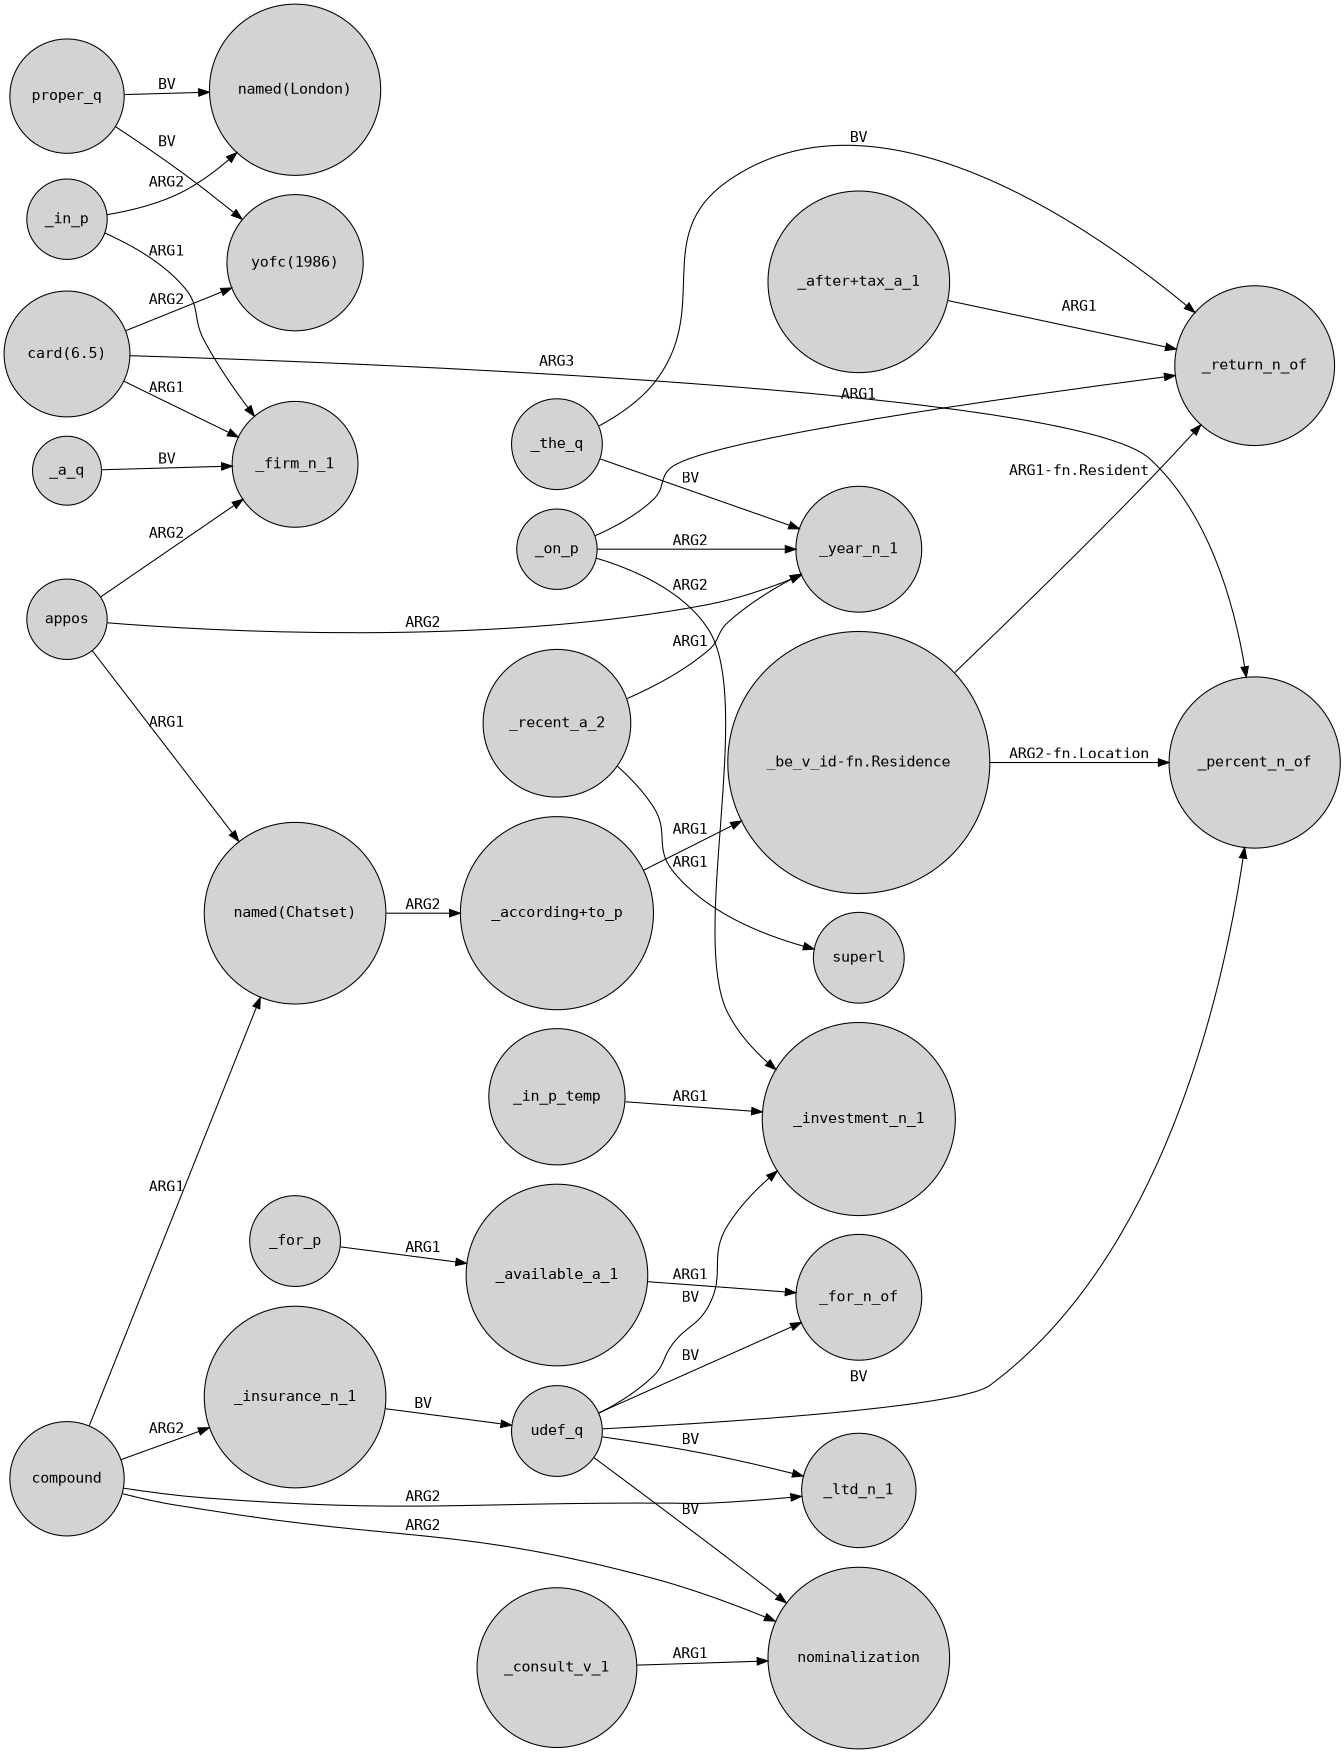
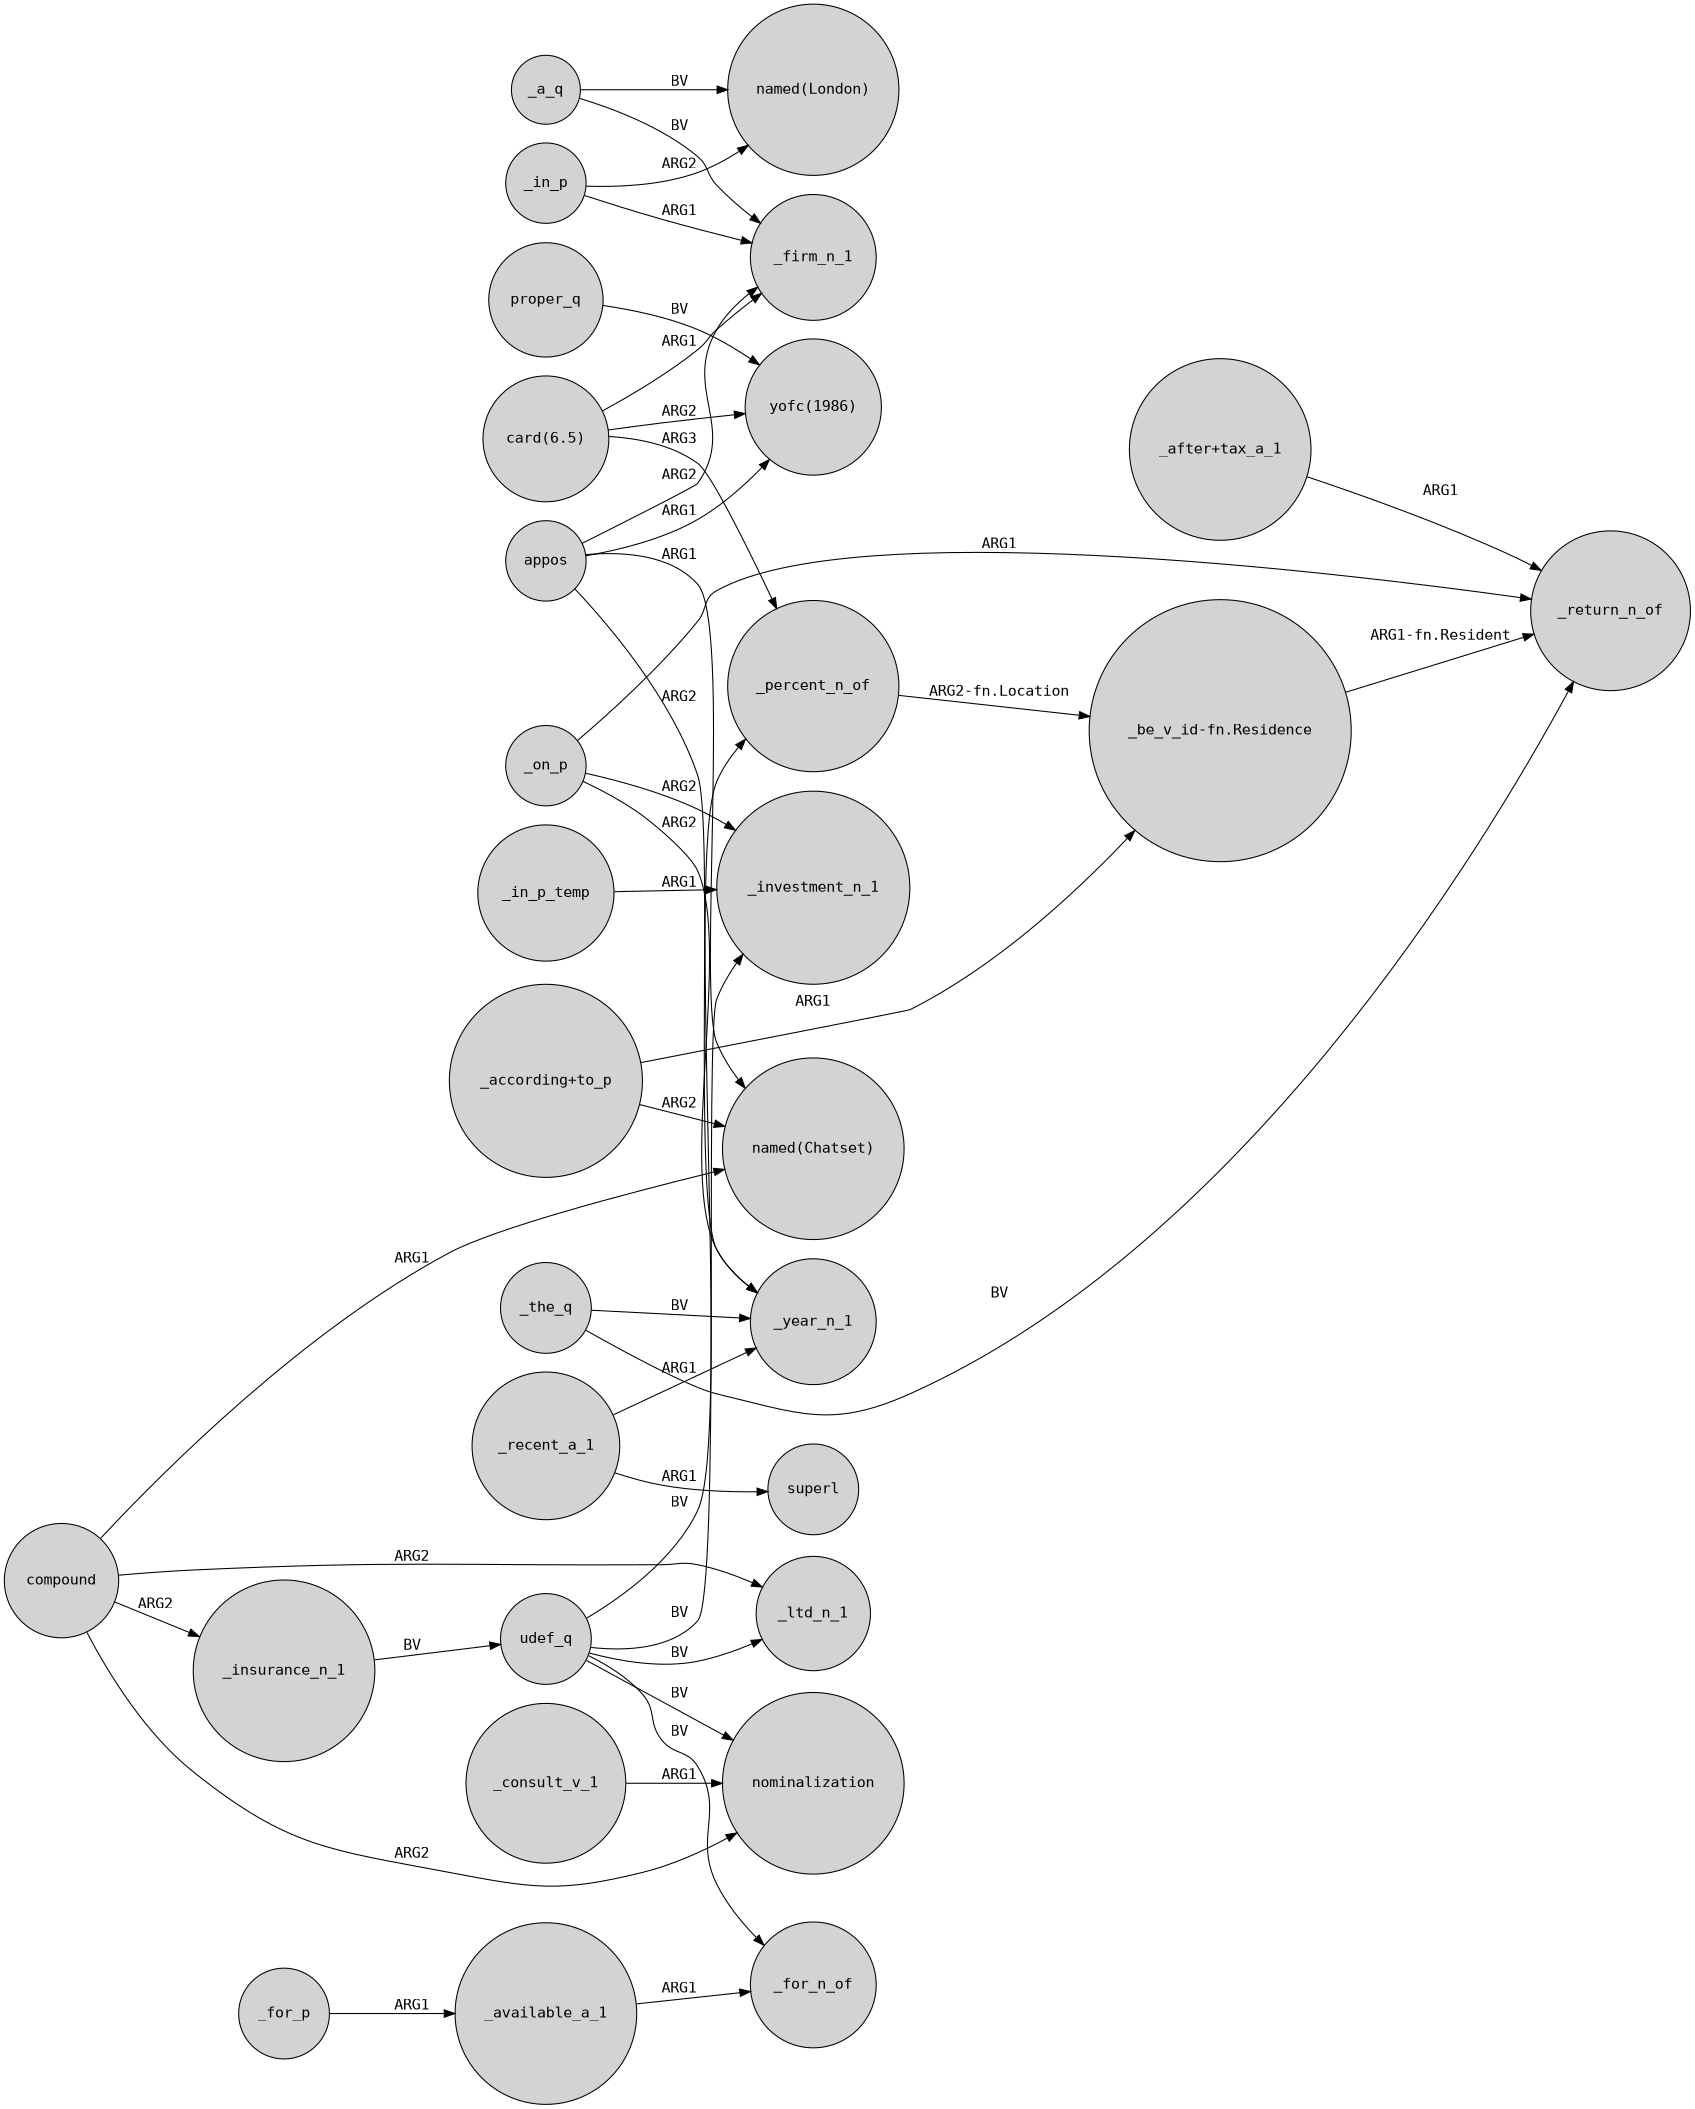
  digraph {
    fontname="DejaVu Sans Mono"
    rankdir=LR
    node [fontname="DejaVu Sans Mono" shape=circle style=filled]
    edge [fontname="DejaVu Sans Mono"]
    proper_q
    "named(London)"
    "yofc(1986)"
    udef_q
    _investment_n_1
    nominalization
    _percent_n_of
    n8 [label=_for_n_of]
    _ltd_n_1
    _insurance_n_1
    "_after+tax_a_1"
    _return_n_of
    _in_p
    _firm_n_1
    _on_p
    _year_n_1
    _in_p_temp
    compound
    "named(Chatset)"
    _the_q
-   _recent_a_1 [label=_recent_a_2]
+   _recent_a_1
    superl
    _consult_v_1
    appos
    "_according+to_p"
    "_be_v_id-fn.Residence"
    _for_p
    _available_a_1
    _a_q
    "card(6.5)"
-   proper_q -> "named(London)" [label=BV]
+   _a_q -> "named(London)" [label=BV]
    proper_q -> "yofc(1986)" [label=BV]
    udef_q -> _investment_n_1 [label=BV]
    udef_q -> nominalization [label=BV]
    udef_q -> _percent_n_of [label=BV]
    udef_q -> n8 [label=BV]
    udef_q -> _ltd_n_1 [label=BV]
    _insurance_n_1 -> udef_q [label=BV]
    "_after+tax_a_1" -> _return_n_of [label=ARG1]
    _in_p -> "named(London)" [label=ARG2]
    _in_p -> _firm_n_1 [label=ARG1]
    _on_p -> _investment_n_1 [label=ARG2]
    _on_p -> _return_n_of [label=ARG1]
    _on_p -> _year_n_1 [label=ARG2]
    _in_p_temp -> _investment_n_1 [label=ARG1]
    compound -> nominalization [label=ARG2]
    compound -> _ltd_n_1 [label=ARG2]
    compound -> _insurance_n_1 [label=ARG2]
    compound -> "named(Chatset)" [label=ARG1]
    _the_q -> _return_n_of [label=BV]
    _the_q -> _year_n_1 [label=BV]
    _recent_a_1 -> _year_n_1 [label=ARG1]
    _recent_a_1 -> superl [label=ARG1]
    _consult_v_1 -> nominalization [label=ARG1]
+   appos -> "yofc(1986)" [label=ARG1]
    appos -> _firm_n_1 [label=ARG2]
    appos -> _year_n_1 [label=ARG2]
    appos -> "named(Chatset)" [label=ARG1]
-   "named(Chatset)" -> "_according+to_p" [label=ARG2]
+   "_according+to_p" -> "named(Chatset)" [label=ARG2]
    "_according+to_p" -> "_be_v_id-fn.Residence" [label=ARG1]
-   "_be_v_id-fn.Residence" -> _percent_n_of [label="ARG2-fn.Location"]
+   _percent_n_of -> "_be_v_id-fn.Residence" [label="ARG2-fn.Location"]
    "_be_v_id-fn.Residence" -> _return_n_of [label="ARG1-fn.Resident"]
    _for_p -> _available_a_1 [label=ARG1]
    _available_a_1 -> n8 [label=ARG1]
    _a_q -> _firm_n_1 [label=BV]
    "card(6.5)" -> "yofc(1986)" [label=ARG2]
    "card(6.5)" -> _percent_n_of [label=ARG3]
    "card(6.5)" -> _firm_n_1 [label=ARG1]
  }
